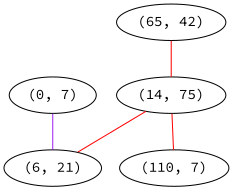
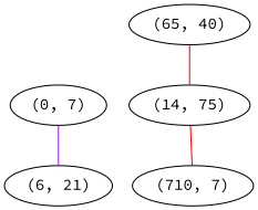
  graph {
    fontname="Source Code Pro"
    node [fontname="Source Code Pro"]
    edge [color=red fontname="Source Code Pro" weight=1]
    "(14, 75)"
-   "(110, 7)"
+   "(110, 7)" [label="(710, 7)"]
    "(6, 21)"
-   "(65, 42)"
+   "(65, 42)" [label="(65, 40)"]
    n5 [label="(0, 7)"]
    "(14, 75)" -- "(110, 7)"
-   "(14, 75)" -- "(6, 21)"
    "(65, 42)" -- "(14, 75)"
    n5 -- "(6, 21)" [color=purple weight=4]
  }
